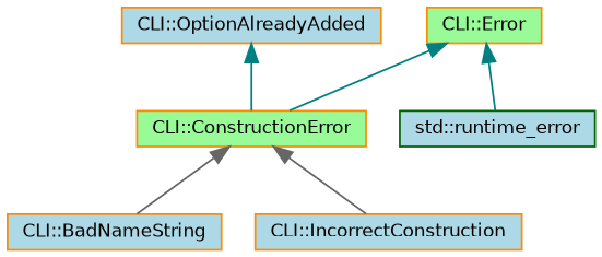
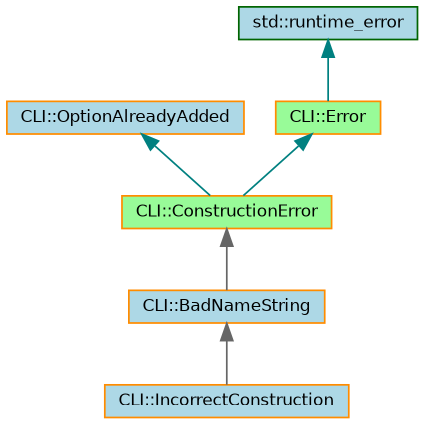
  digraph {
    node [color=darkorange fillcolor=lightblue fontname=Helvetica fontsize=10 shape=box style=filled]
    edge [color=teal dir=back fontname=Helvetica fontsize=10 labelfontname=Helvetica labelfontsize=10 style=solid]
    n1 [fillcolor=palegreen fontcolor=black height=0.2 label="CLI::ConstructionError" width=0.4]
    n2 [height=0.2 label="CLI::BadNameString" width=0.4]
    n3 [height=0.2 label="CLI::IncorrectConstruction" width=0.4]
    n4 [height=0.2 label="CLI::OptionAlreadyAdded" width=0.4]
    n5 [fillcolor=palegreen height=0.2 label="CLI::Error" width=0.4]
    n6 [color=darkgreen height=0.2 label="std::runtime_error" width=0.4]
    n1 -> n2 [color=gray40]
-   n1 -> n3 [color=gray40]
+   n2 -> n3 [color=gray40]
    n4 -> n1
    n5 -> n1
-   n5 -> n6
+   n6 -> n5
  }
